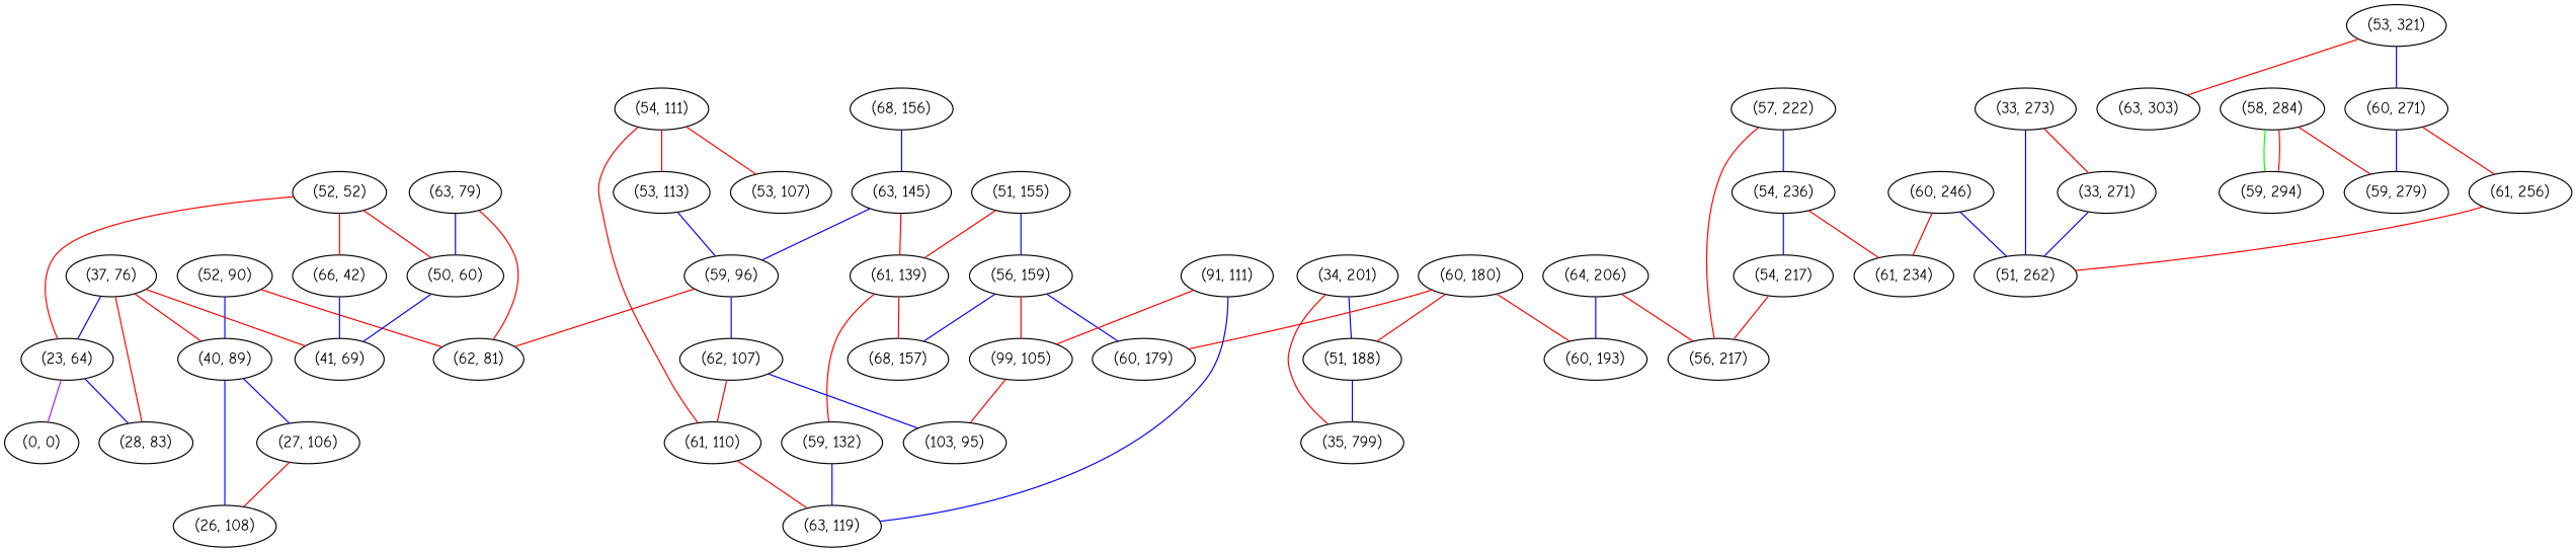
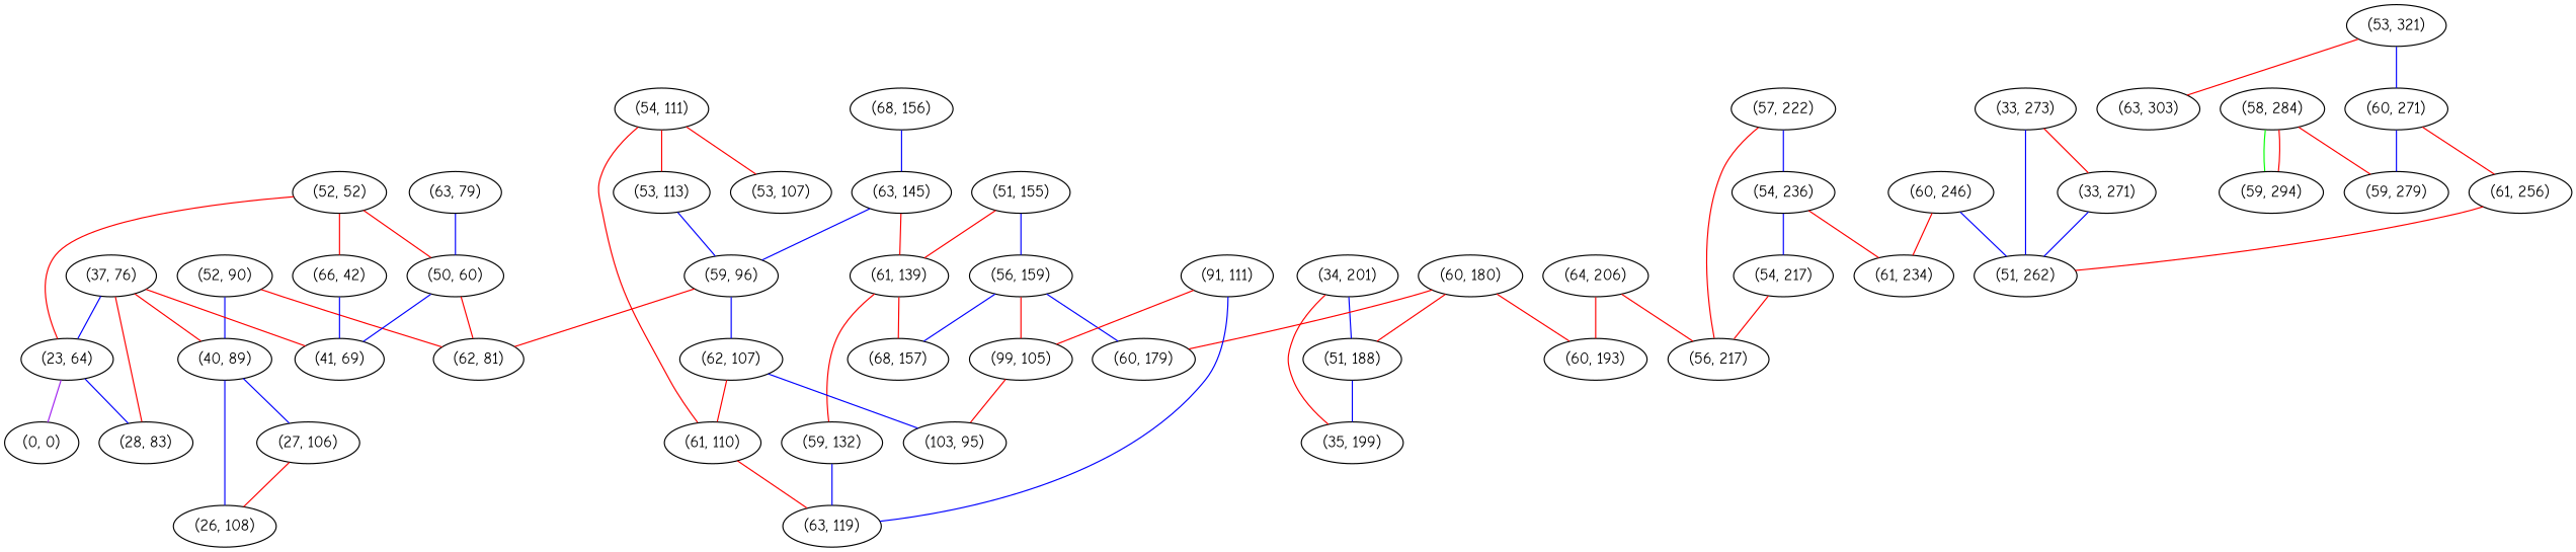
  graph {
    fontname="Comic Neue"
    node [fontname="Comic Neue"]
    edge [color=red fontname="Comic Neue" weight=1]
    "(52, 90)"
    "(40, 89)"
    "(62, 81)"
    "(27, 106)"
    "(26, 108)"
    "(68, 156)"
    "(63, 145)"
    "(61, 139)"
    "(59, 96)"
    "(57, 222)"
    "(54, 236)"
    "(56, 217)"
    "(54, 217)"
    "(61, 234)"
    "(34, 201)"
    "(51, 188)"
-   "(35, 199)" [label="(35, 799)"]
+   "(35, 199)"
    "(53, 321)"
    "(60, 271)"
    "(63, 303)"
    "(61, 256)"
    "(59, 279)"
    "(37, 76)"
    "(23, 64)"
    "(28, 83)"
    "(41, 69)"
    "(0, 0)"
    "(52, 52)"
    "(50, 60)"
    "(66, 42)"
    "(54, 111)"
    "(53, 107)"
    "(53, 113)"
    "(61, 110)"
    "(63, 119)"
    "(51, 155)"
    "(56, 159)"
    "(68, 157)"
    "(60, 179)"
    "(99, 105)"
    "(59, 132)"
    "(63, 79)"
    "(51, 262)"
    "(60, 180)"
    "(60, 193)"
    "(62, 107)"
    "(58, 284)"
    "(59, 294)"
    "(33, 273)"
    "(33, 271)"
    "(64, 206)"
    "(103, 95)"
    "(60, 246)"
    "(91, 111)"
    "(52, 90)" -- "(40, 89)" [color=blue weight=3]
    "(52, 90)" -- "(62, 81)"
    "(40, 89)" -- "(27, 106)" [color=blue weight=3]
    "(40, 89)" -- "(26, 108)" [color=blue weight=3]
    "(27, 106)" -- "(26, 108)"
    "(68, 156)" -- "(63, 145)" [color=blue weight=3]
    "(63, 145)" -- "(61, 139)"
    "(63, 145)" -- "(59, 96)" [color=blue weight=3]
    "(61, 139)" -- "(68, 157)"
    "(61, 139)" -- "(59, 132)"
    "(59, 96)" -- "(62, 81)"
    "(59, 96)" -- "(62, 107)" [color=blue weight=3]
    "(57, 222)" -- "(54, 236)" [color=blue weight=3]
    "(57, 222)" -- "(56, 217)"
    "(54, 236)" -- "(54, 217)" [color=blue weight=3]
    "(54, 236)" -- "(61, 234)"
    "(54, 217)" -- "(56, 217)"
    "(34, 201)" -- "(51, 188)" [color=blue weight=3]
    "(34, 201)" -- "(35, 199)"
    "(51, 188)" -- "(35, 199)" [color=blue weight=3]
    "(53, 321)" -- "(60, 271)" [color=blue weight=3]
    "(53, 321)" -- "(63, 303)"
    "(60, 271)" -- "(61, 256)"
    "(60, 271)" -- "(59, 279)" [color=blue weight=3]
    "(61, 256)" -- "(51, 262)"
    "(37, 76)" -- "(40, 89)"
    "(37, 76)" -- "(23, 64)" [color=blue weight=3]
    "(37, 76)" -- "(28, 83)"
    "(37, 76)" -- "(41, 69)"
    "(23, 64)" -- "(28, 83)" [color=blue weight=3]
    "(23, 64)" -- "(0, 0)" [color=purple weight=4]
    "(52, 52)" -- "(23, 64)"
    "(52, 52)" -- "(50, 60)"
    "(52, 52)" -- "(66, 42)"
    "(50, 60)" -- "(41, 69)" [color=blue weight=3]
    "(66, 42)" -- "(41, 69)" [color=blue weight=3]
    "(54, 111)" -- "(53, 107)"
    "(54, 111)" -- "(53, 113)"
    "(54, 111)" -- "(61, 110)"
    "(53, 113)" -- "(59, 96)" [color=blue weight=3]
    "(61, 110)" -- "(63, 119)"
    "(51, 155)" -- "(61, 139)"
    "(51, 155)" -- "(56, 159)" [color=blue weight=3]
    "(56, 159)" -- "(68, 157)" [color=blue weight=3]
    "(56, 159)" -- "(60, 179)" [color=blue weight=3]
    "(56, 159)" -- "(99, 105)"
    "(99, 105)" -- "(103, 95)"
    "(59, 132)" -- "(63, 119)" [color=blue weight=3]
-   "(63, 79)" -- "(62, 81)"
+   "(50, 60)" -- "(62, 81)"
    "(63, 79)" -- "(50, 60)" [color=blue weight=3]
    "(60, 180)" -- "(51, 188)"
    "(60, 180)" -- "(60, 179)"
    "(60, 180)" -- "(60, 193)"
    "(62, 107)" -- "(61, 110)"
    "(62, 107)" -- "(103, 95)" [color=blue weight=3]
    "(58, 284)" -- "(59, 279)"
    "(58, 284)" -- "(59, 294)" [color=green weight=2]
    "(58, 284)" -- "(59, 294)"
    "(33, 273)" -- "(51, 262)" [color=blue weight=3]
    "(33, 273)" -- "(33, 271)"
    "(33, 271)" -- "(51, 262)" [color=blue weight=3]
    "(64, 206)" -- "(56, 217)"
-   "(64, 206)" -- "(60, 193)" [color=blue weight=3]
+   "(64, 206)" -- "(60, 193)" [weight=3]
    "(60, 246)" -- "(61, 234)"
    "(60, 246)" -- "(51, 262)" [color=blue weight=3]
    "(91, 111)" -- "(63, 119)" [color=blue weight=3]
    "(91, 111)" -- "(99, 105)"
  }
